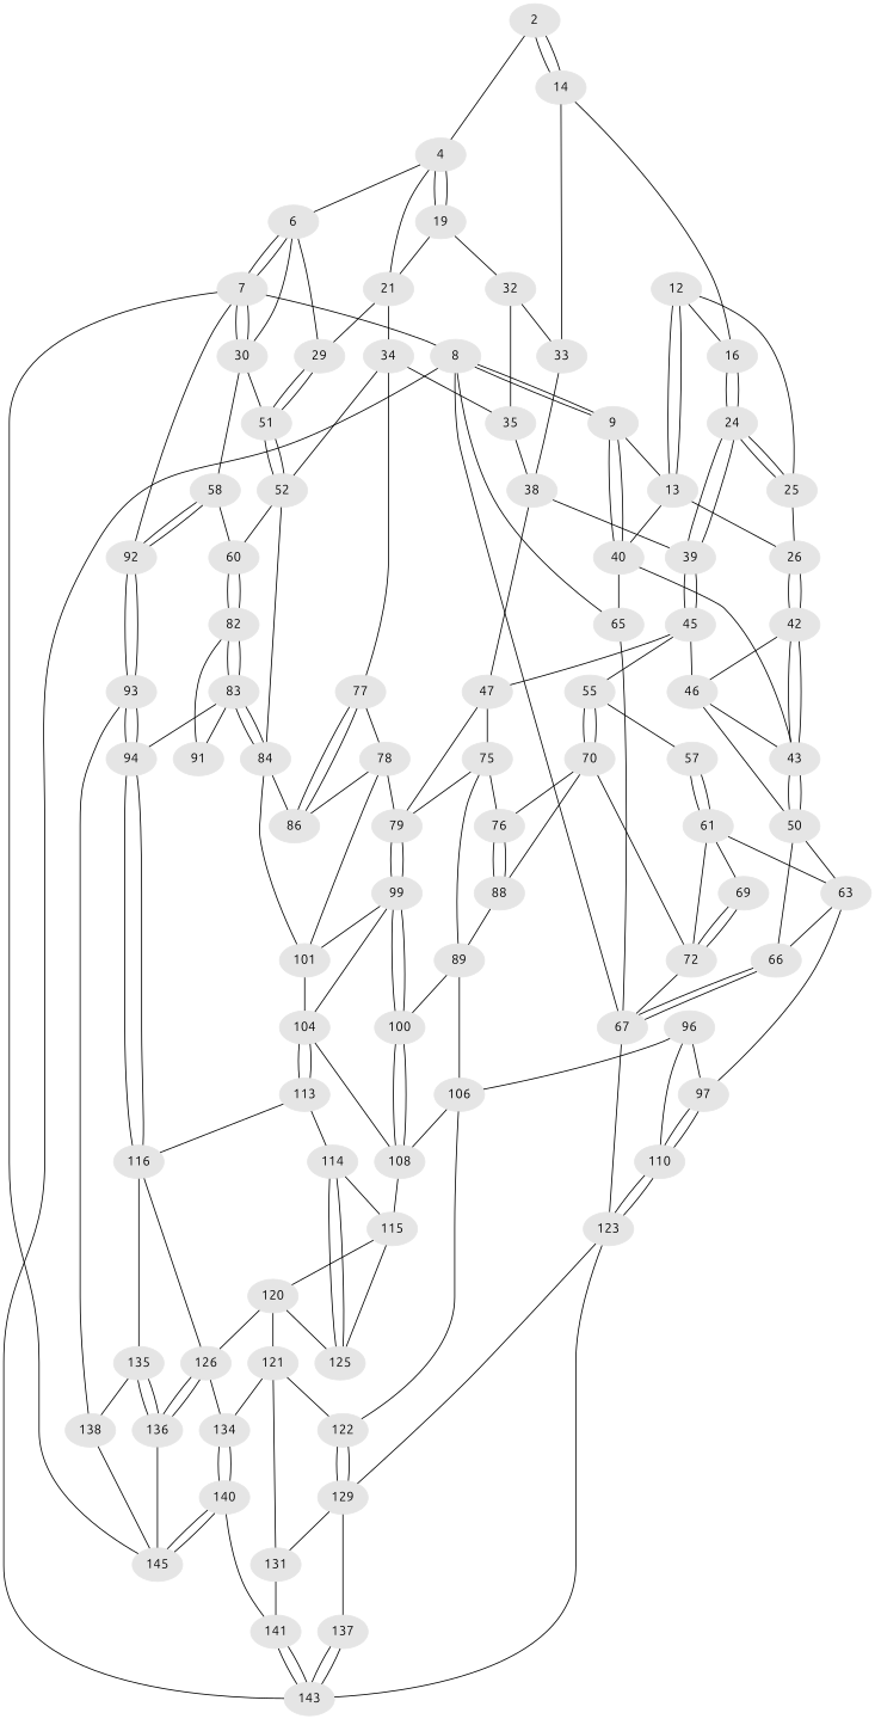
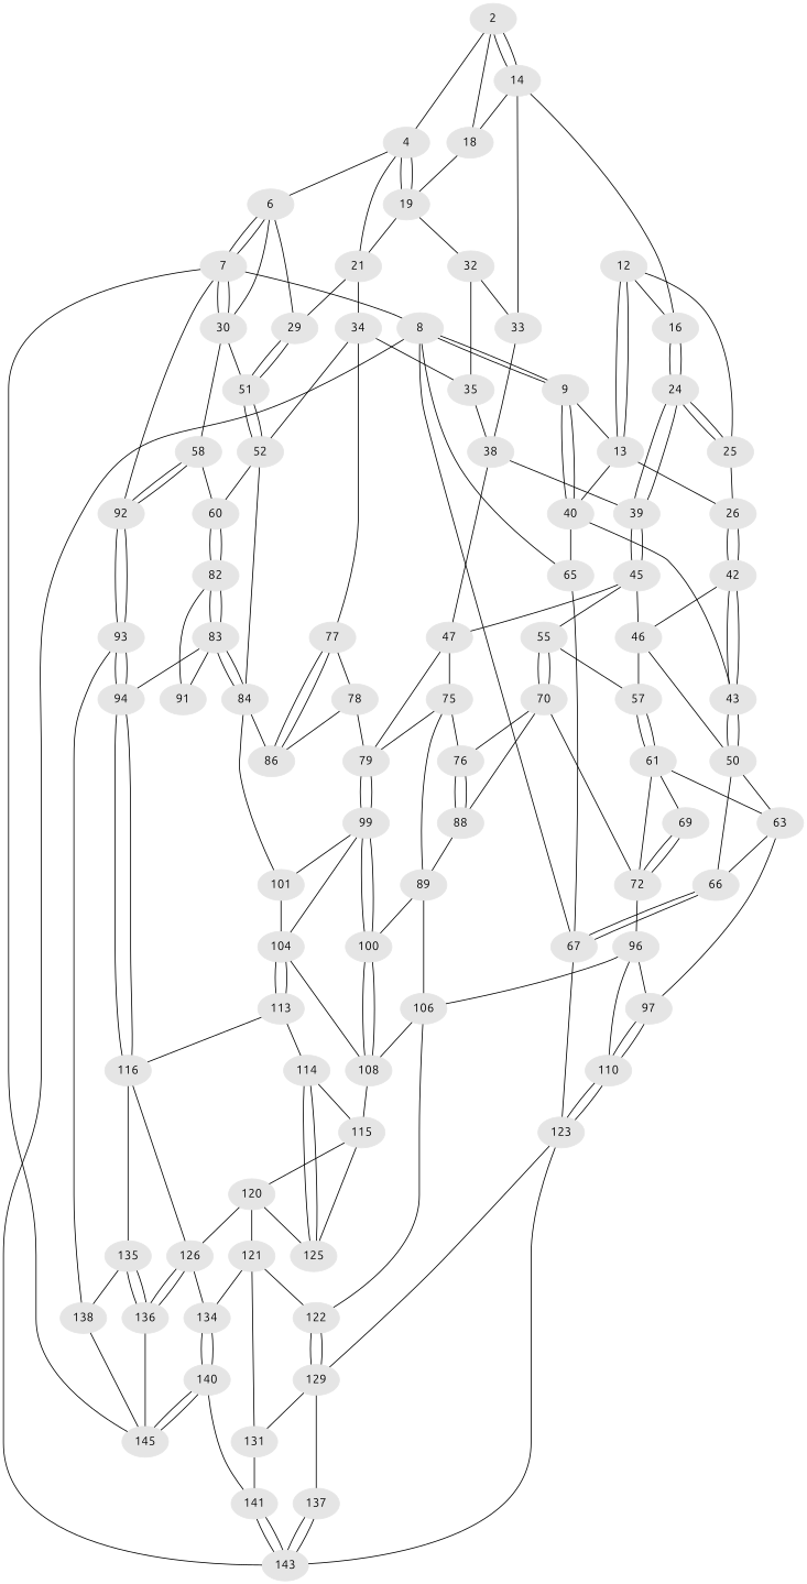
  graph {
    fontname=Ubuntu
    node [color=gray90 fontname=Ubuntu style=filled]
    edge [fontname=Ubuntu]
    2 [super="+3"]
    4 [super="+5"]
    14 [super="+15"]
+   18
    12 [super="+23"]
    16 [super="+17"]
    13 [super="+27"]
    25
    24
    6 [super="+28"]
    19 [super="+20"]
    21 [super="+22"]
    33 [super="+37"]
    7 [super="+109"]
    29
    30 [super="+31"]
    32 [super="+36"]
    34 [super="+54"]
    8 [super="+118"]
    92
    145 [super="+146"]
    51
    58 [super="+59"]
    9 [super="+10"]
    65
    67 [super="+68"]
    143
    93
    40 [super="+44"]
    123 [super="+124"]
    26
    43
    42
    38 [super="+41"]
    39
    35
    52 [super="+53"]
    77
    45 [super="+48"]
    46 [super="+49"]
    60
    47 [super="+74"]
    84 [super="+85"]
    78 [super="+98"]
    86
    75 [super="+87"]
    79 [super="+80"]
    55 [super="+56"]
    50 [super="+64"]
    57
    63 [super="+73"]
    66
    70 [super="+71"]
    61 [super="+62"]
    76
    89 [super="+90"]
    99 [super="+102"]
    97
    82
    101 [super="+103"]
    72 [super="+81"]
    88
    69
    83 [super="+95"]
    91
    96 [super="+107"]
    110
    129 [super="+133"]
    106 [super="+112"]
    100
    104 [super="+105"]
    94
    116 [super="+117"]
    108 [super="+111"]
    122
    138
    126 [super="+127"]
    135 [super="+139"]
    113
    115 [super="+119"]
    114
    125
    120 [super="+128"]
    121 [super="+130"]
    134
    136 [super="+144"]
    131 [super="+132"]
    141 [super="+142"]
    140
    137
    2 -- 4
    2 -- 14
    2 -- 14
+   2 -- 18
    4 -- 6
    4 -- 19
    4 -- 19
    4 -- 21
+   14 -- 18
    14 -- 16
    14 -- 33
+   18 -- 19
    12 -- 16
    12 -- 13
    12 -- 13
    12 -- 25
    16 -- 24
    16 -- 24
    13 -- 40
    13 -- 26
    25 -- 26
    24 -- 25
    24 -- 25
    24 -- 39
    24 -- 39
    6 -- 7
    6 -- 7
    6 -- 29
    6 -- 30
    19 -- 21
    19 -- 32
    21 -- 29
    21 -- 34
    33 -- 38
    7 -- 30
    7 -- 30
    7 -- 8 [weight=2]
    7 -- 92
    7 -- 145
    29 -- 51
    29 -- 51
    30 -- 51
    30 -- 58
    32 -- 33 [weight=2]
    32 -- 35
    34 -- 35
    34 -- 52
    34 -- 77
    8 -- 9
    8 -- 9
    8 -- 65
    8 -- 67
    8 -- 143
    92 -- 93
    92 -- 93
    51 -- 52
    51 -- 52
    58 -- 92
    58 -- 92
    58 -- 60
    9 -- 13
    9 -- 40
    9 -- 40
    65 -- 67
    67 -- 123
    93 -- 94
    93 -- 94
    93 -- 138
    40 -- 65
    40 -- 43
    123 -- 143
    123 -- 129
    26 -- 42
    26 -- 42
    43 -- 50
    43 -- 50
    42 -- 43
    42 -- 43
    42 -- 46
    38 -- 39
    38 -- 47
    39 -- 45
    39 -- 45
    35 -- 38
    52 -- 60
    52 -- 84
    77 -- 78
    77 -- 86
    77 -- 86
    45 -- 46
    45 -- 47
    45 -- 55
    46 -- 50
-   46 -- 43
+   46 -- 57
    60 -- 82
    60 -- 82
    47 -- 75
    47 -- 79
    84 -- 86
    84 -- 101
    78 -- 86
    78 -- 79
-   78 -- 101
    75 -- 79
    75 -- 76
    75 -- 89
    79 -- 99
    79 -- 99
    55 -- 57
    55 -- 70
    55 -- 70
    50 -- 63
    50 -- 66
    57 -- 61
    57 -- 61
    63 -- 66
    63 -- 97
    66 -- 67
    66 -- 67
    70 -- 76
    70 -- 72
    70 -- 88
    61 -- 63
    61 -- 72
    61 -- 69
    76 -- 88
    76 -- 88
    89 -- 106
    89 -- 100
    99 -- 101
    99 -- 100
    99 -- 100
    99 -- 104
    97 -- 110
    97 -- 110
    82 -- 83
    82 -- 83
    82 -- 91
    101 -- 104
-   72 -- 67
+   72 -- 96
    88 -- 89
    69 -- 72
    69 -- 72
    83 -- 84
    83 -- 84
    83 -- 91
    83 -- 94
    96 -- 97
    96 -- 110
    96 -- 106
    110 -- 123
    110 -- 123
    129 -- 131
    129 -- 137
    106 -- 108
    106 -- 122
    100 -- 108
    100 -- 108
    104 -- 108
    104 -- 113
    104 -- 113
    94 -- 116
    94 -- 116
    116 -- 126
    116 -- 135
    108 -- 115
    122 -- 129
    122 -- 129
    138 -- 145
    126 -- 134
    126 -- 136
    126 -- 136
    135 -- 138
    135 -- 136 [weight=2]
    135 -- 136
    113 -- 116
    113 -- 114
    115 -- 125
    115 -- 120
    114 -- 115
    114 -- 125
    114 -- 125
    120 -- 126
    120 -- 125
    120 -- 121
    121 -- 122
    121 -- 134
    121 -- 131
    134 -- 140
    134 -- 140
    136 -- 145
    131 -- 141 [weight=2]
    141 -- 143
    141 -- 143
    140 -- 145
    140 -- 145
    140 -- 141
    137 -- 143
    137 -- 143
  }
